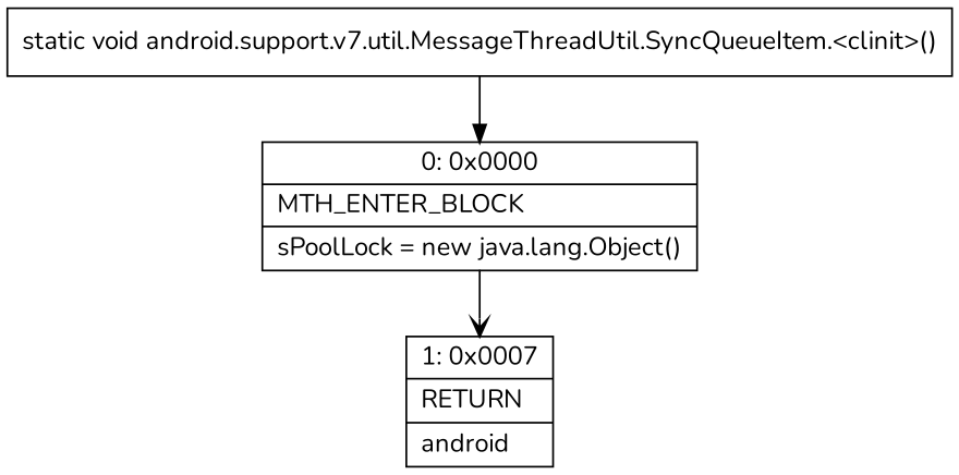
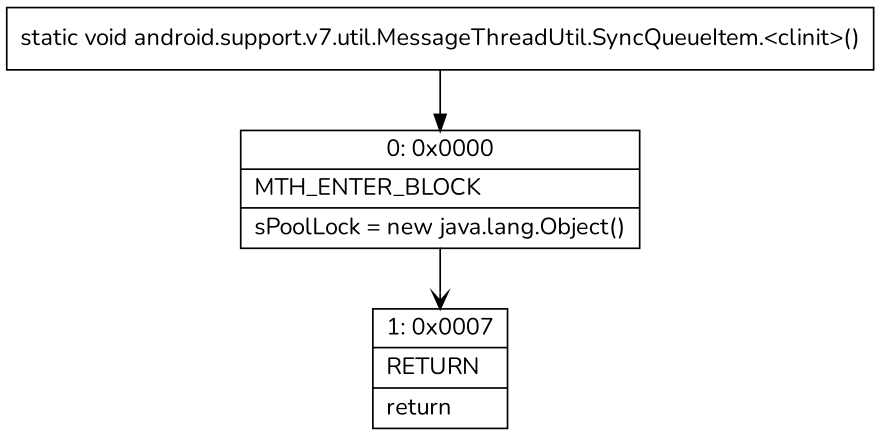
  digraph {
    fontname=Nunito
    node [shape=record fontname=Nunito]
    edge [fontname=Nunito]
    n1 [label="{0\:\ 0x0000|MTH_ENTER_BLOCK\l|sPoolLock = new java.lang.Object()\l}"]
-   n2 [label="{1\:\ 0x0007|RETURN\l|android\l}"]
+   n2 [label="{1\:\ 0x0007|RETURN\l|return\l}"]
    n3 [label="{static void android.support.v7.util.MessageThreadUtil.SyncQueueItem.\<clinit\>() }"]
    n1 -> n2 [arrowhead=vee]
    n3 -> n1 [arrowhead=normal]
  }
